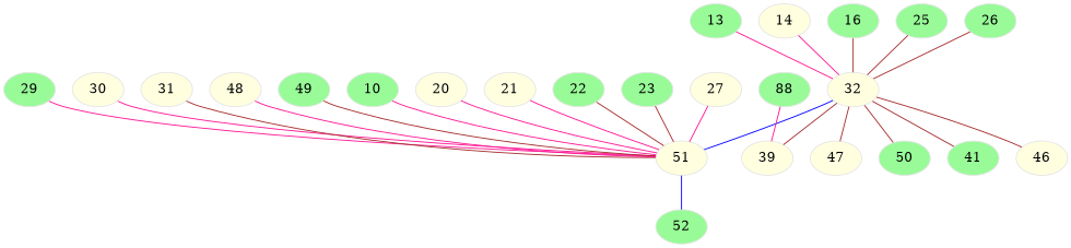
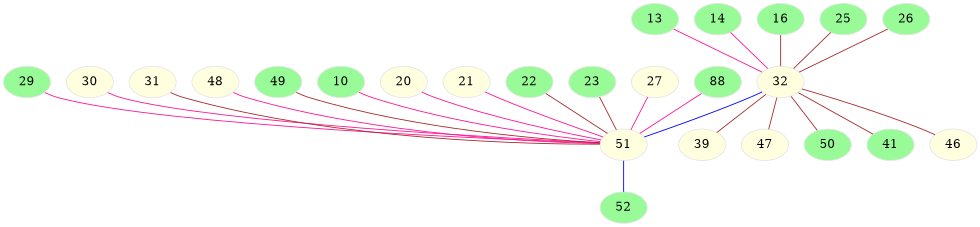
  graph {
    node [color=gray90 fillcolor=palegreen style=filled]
    edge [color=brown]
    51 [fillcolor=lightyellow super="+18+44+6+7+36"]
    52
    10
    32 [fillcolor=lightyellow super="+8"]
    39 [fillcolor=lightyellow]
    41 [super="+37"]
    46 [fillcolor=lightyellow super="+42"]
    47 [fillcolor=lightyellow]
    50
    13
-   14 [fillcolor=lightyellow]
+   14
    16
    20 [fillcolor=lightyellow]
    21 [fillcolor=lightyellow]
    22
    23
    25
    26
    27 [fillcolor=lightyellow]
    29
    30 [fillcolor=lightyellow]
    31 [fillcolor=lightyellow]
    n23 [label=88]
    48 [fillcolor=lightyellow super="+24"]
    49 [super="+17+28+45"]
    51 -- 52 [color=blue weight=2]
    10 -- 51 [color=deeppink weight=2]
    32 -- 51 [color=blue weight=9]
    32 -- 39
    32 -- 41
    32 -- 46
    32 -- 47
    32 -- 50
    13 -- 32 [color=deeppink]
    14 -- 32 [color=deeppink]
    16 -- 32
    20 -- 51 [color=deeppink]
    21 -- 51 [color=deeppink]
    22 -- 51
    23 -- 51
    25 -- 32
    26 -- 32
    27 -- 51 [color=deeppink]
    29 -- 51 [color=deeppink]
    30 -- 51 [color=deeppink]
    31 -- 51
-   n23 -- 39 [color=deeppink]
+   n23 -- 51 [color=deeppink]
    48 -- 51 [color=deeppink]
    49 -- 51
  }
